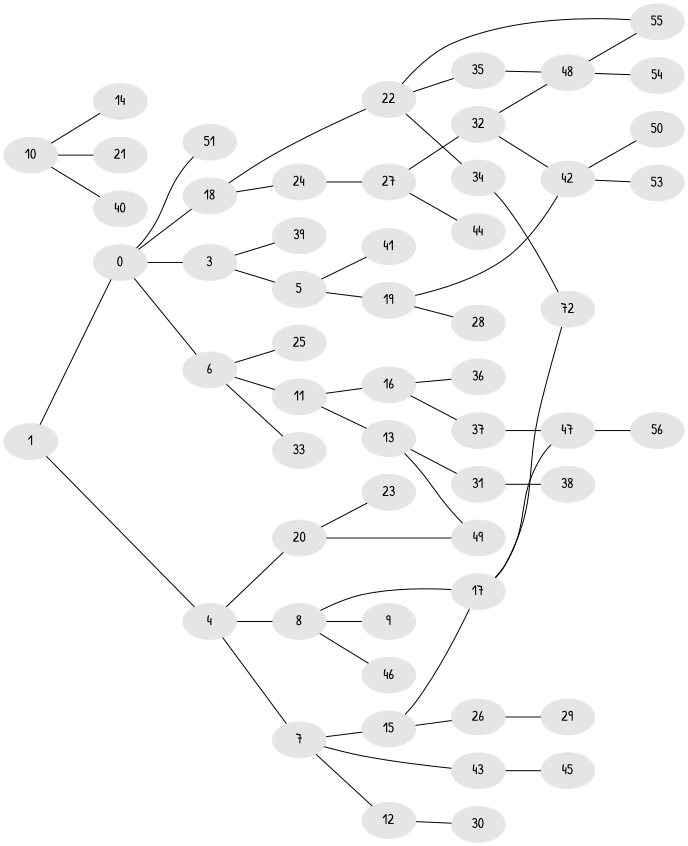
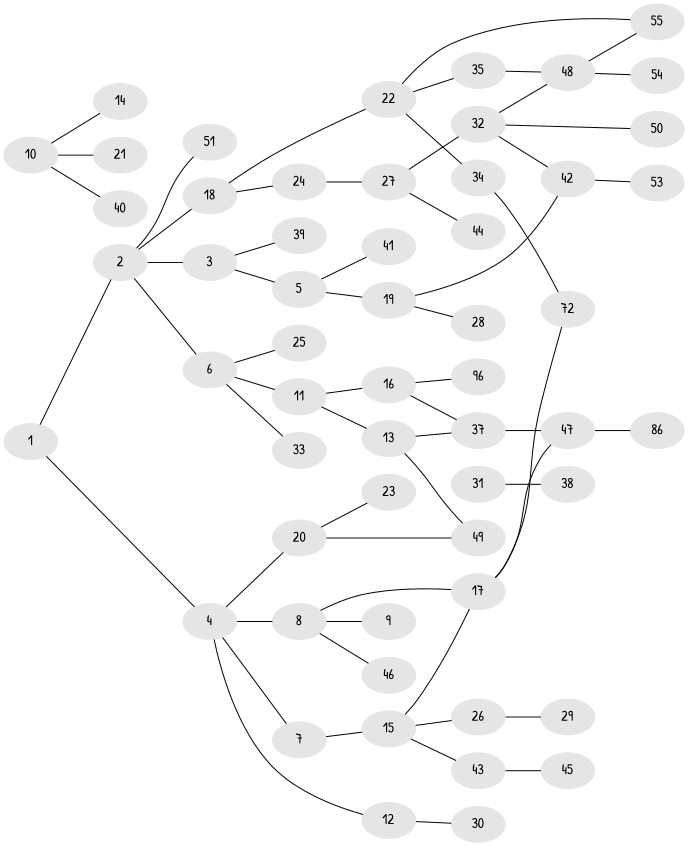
  graph {
    fontname="Patrick Hand"
    rankdir=LR
    node [color=gray90 fontname="Patrick Hand" style=filled]
    edge [fontname="Patrick Hand"]
    1
-   2 [label=0]
+   2
    4
    3
    6
    18
    51
    7
    8
    12
    20
    5
    39
    11
    25
    33
    22
    24
    19
    41
    15
    43
    17
    9
    46
    30
    49
    23
    28
    42
    13
    16
    26
    47
    n35 [label=72]
    45
    10
    14
    21
    40
    31
-   36
+   36 [label=96]
    37
    38
    29
-   56
+   56 [label=86]
    34
    35
    55
    27
    50
    53
    48
    32
    44
    54
    1 -- 2
    1 -- 4
    2 -- 3
    2 -- 6
    2 -- 18
    2 -- 51
    4 -- 7
    4 -- 8
-   7 -- 12
+   4 -- 12
    4 -- 20
    3 -- 5
    3 -- 39
    6 -- 11
    6 -- 25
    6 -- 33
    18 -- 22
    18 -- 24
    7 -- 15
-   7 -- 43
+   15 -- 43
    8 -- 17
    8 -- 9
    8 -- 46
    12 -- 30
    20 -- 49
    20 -- 23
    5 -- 19
    5 -- 41
    11 -- 13
    11 -- 16
    22 -- 34
    22 -- 35
    22 -- 55
    24 -- 27
    19 -- 28
    19 -- 42
    15 -- 17
    15 -- 26
    43 -- 45
    17 -- 47
    17 -- n35
-   42 -- 50
+   32 -- 50
    42 -- 53
    13 -- 49
-   13 -- 31
+   13 -- 37
    16 -- 36
    16 -- 37
    26 -- 29
    47 -- 56
    10 -- 14
    10 -- 21
    10 -- 40
    31 -- 38
    37 -- 47
    34 -- n35
    35 -- 48
    27 -- 32
    27 -- 44
    48 -- 55
    48 -- 54
    32 -- 42
    32 -- 48
  }
